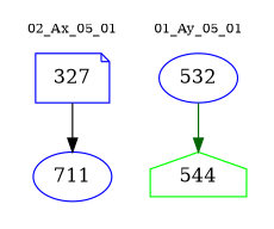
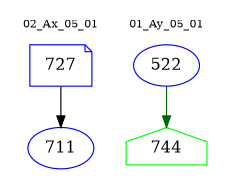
  digraph {
    node [color=blue shape=ellipse]
-   n1 [label=327 shape=note]
+   n1 [label=727 shape=note]
    n2 [label=711]
-   n3 [label=532]
-   n4 [color=green label=544 shape=house]
+   n3 [label=522]
+   n4 [color=green label=744 shape=house]
    subgraph cluster_1 {
      color=white
      fontsize=10
      label="02_Ax_05_01"
      n1
      n2
    }
    subgraph cluster_2 {
      color=white
      fontsize=10
      label="01_Ay_05_01"
      n3
      n4
    }
    n1 -> n2 [color=black]
    n3 -> n4 [color=darkgreen]
  }
